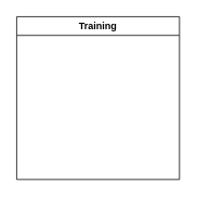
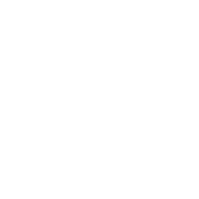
  <mxCell id="0" />
  <mxCell id="1" parent="0" />
- <mxCell id="2" value="Training" style="swimlane;whiteSpace=wrap;html=1;" vertex="1" parent="1"><mxGeometry x="20" y="20" width="200" height="200" as="geometry" /></mxCell>
